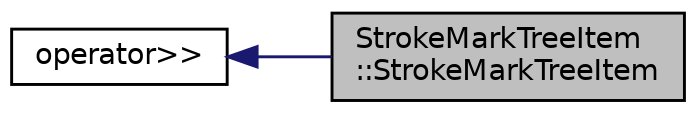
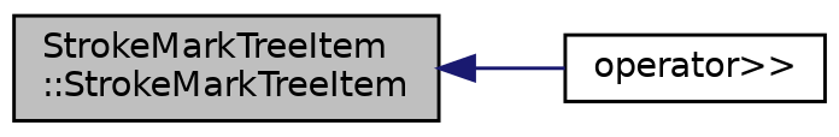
  digraph {
    rankdir=LR
    node [color=black fontname=Helvetica fontsize=10 shape=record style=filled]
    n1 [fillcolor=grey75 fontcolor=black height=0.2 label="StrokeMarkTreeItem\l::StrokeMarkTreeItem" width=0.4]
    n2 [fillcolor=white height=0.2 label="operator\>\>" width=0.4]
-   n2 -> n1 [color=midnightblue dir=back fontname=Helvetica fontsize=10 labelfontname=Helvetica labelfontsize=10 style=solid]
+   n1 -> n2 [color=midnightblue dir=back fontname=Helvetica fontsize=10 labelfontname=Helvetica labelfontsize=10 style=solid]
  }
